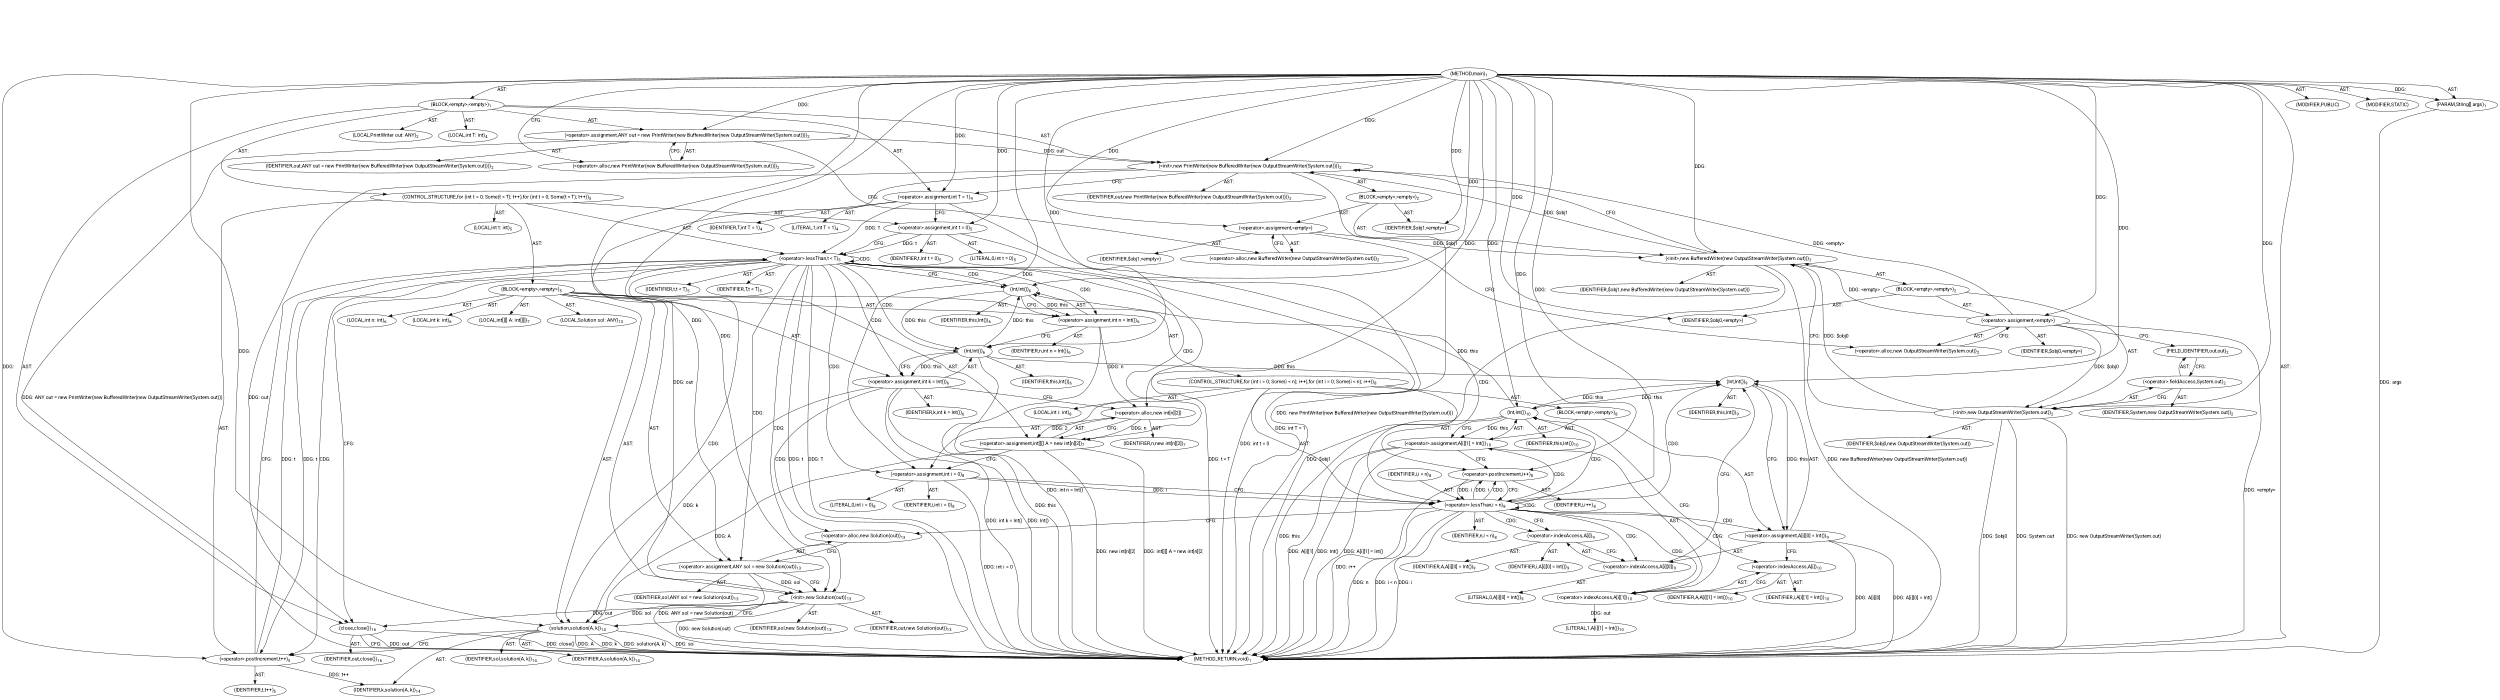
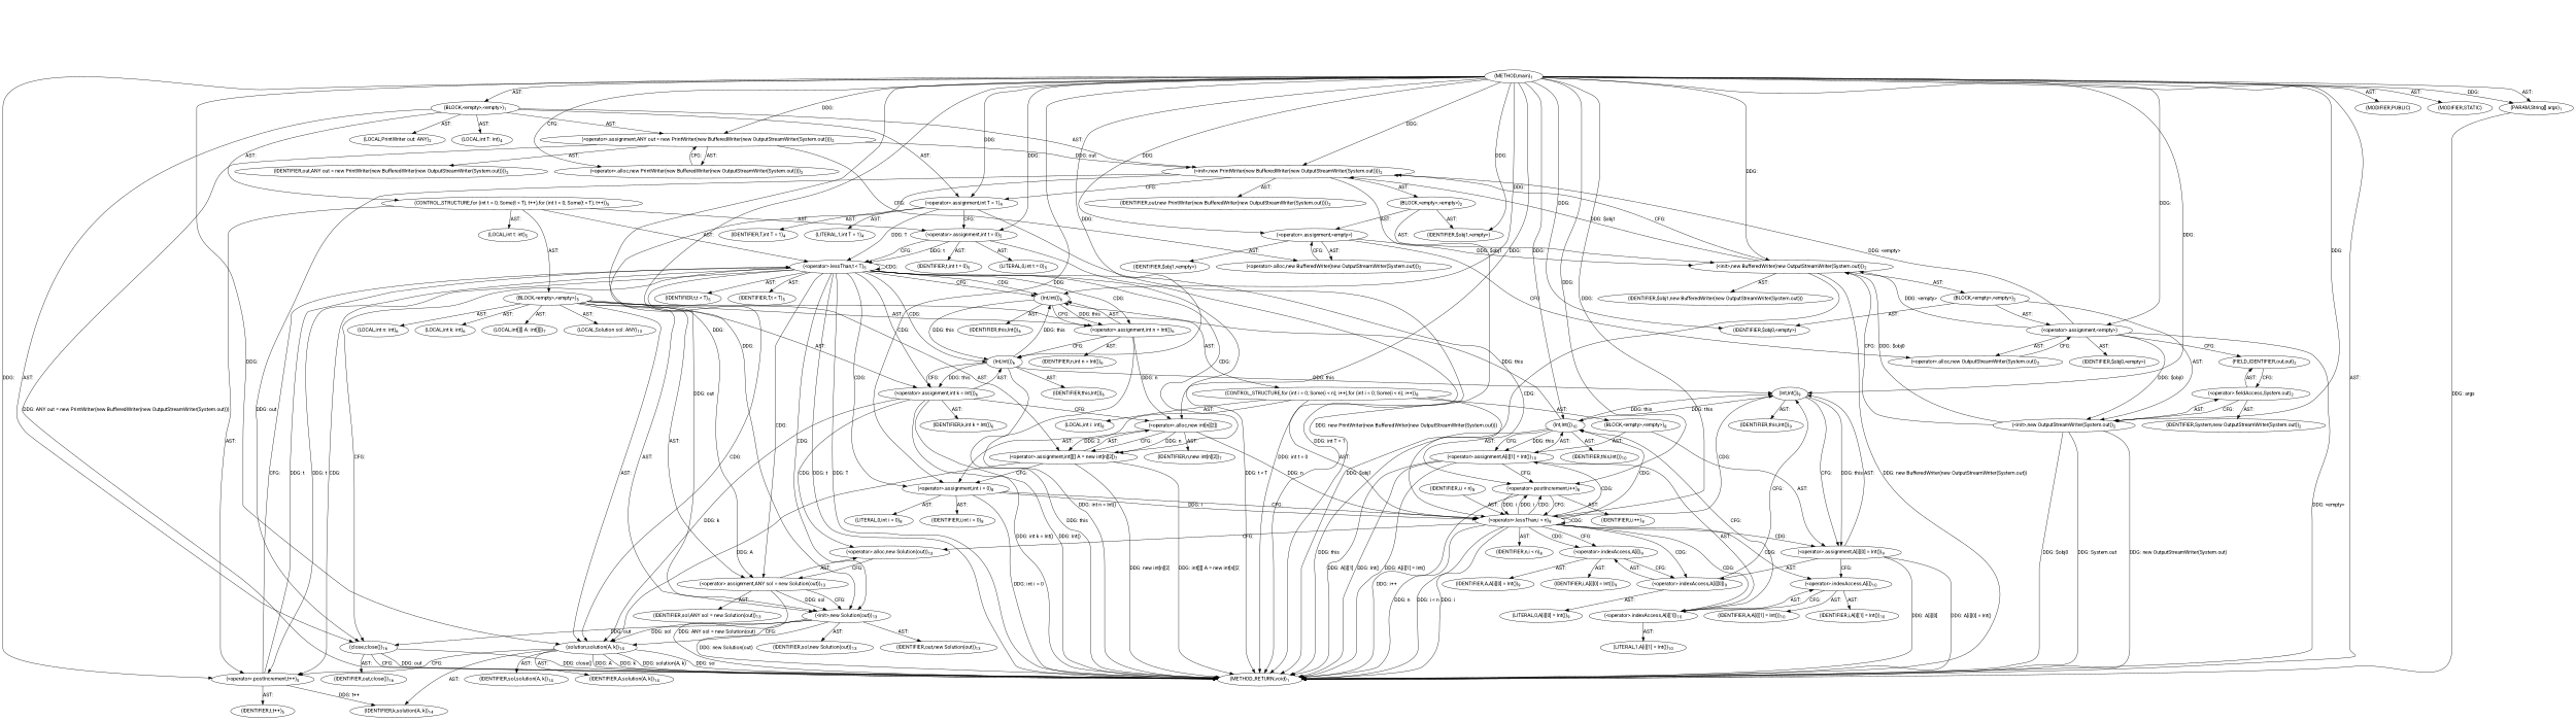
  digraph {
    fontname=Roboto
    node [fontname=Roboto]
    edge [fontname=Roboto]
    n1 [label=<(METHOD,main)<SUB>1</SUB>>]
    n2 [label=<(PARAM,String[] args)<SUB>1</SUB>>]
    n3 [label=<(BLOCK,&lt;empty&gt;,&lt;empty&gt;)<SUB>1</SUB>>]
    n4 [label=<(&lt;operator&gt;.assignment,ANY out = new PrintWriter(new BufferedWriter(new OutputStreamWriter(System.out))))<SUB>2</SUB>>]
    n5 [label=<(&lt;operator&gt;.alloc,new PrintWriter(new BufferedWriter(new OutputStreamWriter(System.out))))<SUB>2</SUB>>]
    n6 [label=<(&lt;init&gt;,new PrintWriter(new BufferedWriter(new OutputStreamWriter(System.out))))<SUB>2</SUB>>]
    n7 [label=<(&lt;operator&gt;.assignment,&lt;empty&gt;)>]
    n8 [label=<(&lt;init&gt;,new BufferedWriter(new OutputStreamWriter(System.out)))<SUB>2</SUB>>]
    n9 [label=<(&lt;operator&gt;.assignment,&lt;empty&gt;)>]
    n10 [label=<(&lt;init&gt;,new OutputStreamWriter(System.out))<SUB>2</SUB>>]
    n11 [label=<(IDENTIFIER,$obj0,&lt;empty&gt;)>]
    n12 [label=<(IDENTIFIER,$obj1,&lt;empty&gt;)>]
    n13 [label=<(&lt;operator&gt;.assignment,int T = 1)<SUB>4</SUB>>]
    n14 [label=<(&lt;operator&gt;.assignment,int t = 0)<SUB>5</SUB>>]
    n15 [label=<(&lt;operator&gt;.postIncrement,t++)<SUB>5</SUB>>]
    n16 [label=<(Int,Int())<SUB>6</SUB>>]
    n17 [label=<(Int,Int())<SUB>6</SUB>>]
    n18 [label=<(&lt;operator&gt;.alloc,new int[n][2])>]
    n19 [label=<(&lt;operator&gt;.assignment,int i = 0)<SUB>8</SUB>>]
    n20 [label=<(&lt;operator&gt;.lessThan,i &lt; n)<SUB>8</SUB>>]
    n21 [label=<(&lt;operator&gt;.postIncrement,i++)<SUB>8</SUB>>]
    n22 [label=<(Int,Int())<SUB>9</SUB>>]
    n23 [label=<(Int,Int())<SUB>10</SUB>>]
    n24 [label=<(&lt;operator&gt;.assignment,ANY sol = new Solution(out))<SUB>13</SUB>>]
    n25 [label=<(&lt;init&gt;,new Solution(out))<SUB>13</SUB>>]
    n26 [label=<(solution,solution(A, k))<SUB>14</SUB>>]
    n27 [label=<(MODIFIER,PUBLIC)>]
    n28 [label=<(MODIFIER,STATIC)>]
    n29 [label=<(METHOD_RETURN,void)<SUB>1</SUB>>]
    n30 [label=<(close,close())<SUB>16</SUB>>]
    n31 [label=<(LOCAL,PrintWriter out: ANY)<SUB>2</SUB>>]
    n32 [label=<(LOCAL,int T: int)<SUB>4</SUB>>]
    n33 [label=<(CONTROL_STRUCTURE,for (int t = 0; Some(t &lt; T); t++),for (int t = 0; Some(t &lt; T); t++))<SUB>5</SUB>>]
    n34 [label=<(IDENTIFIER,out,ANY out = new PrintWriter(new BufferedWriter(new OutputStreamWriter(System.out))))<SUB>2</SUB>>]
    n35 [label=<(&lt;operator&gt;.alloc,new BufferedWriter(new OutputStreamWriter(System.out)))<SUB>2</SUB>>]
    n36 [label=<(IDENTIFIER,out,new PrintWriter(new BufferedWriter(new OutputStreamWriter(System.out))))<SUB>2</SUB>>]
    n37 [label=<(BLOCK,&lt;empty&gt;,&lt;empty&gt;)<SUB>2</SUB>>]
    n38 [label=<(IDENTIFIER,$obj1,&lt;empty&gt;)>]
    n39 [label=<(&lt;operator&gt;.alloc,new OutputStreamWriter(System.out))<SUB>2</SUB>>]
    n40 [label=<(IDENTIFIER,$obj1,new BufferedWriter(new OutputStreamWriter(System.out)))>]
    n41 [label=<(BLOCK,&lt;empty&gt;,&lt;empty&gt;)<SUB>2</SUB>>]
    n42 [label=<(IDENTIFIER,$obj0,&lt;empty&gt;)>]
    n43 [label=<(FIELD_IDENTIFIER,out,out)<SUB>2</SUB>>]
-   n44 [label=<(IDENTIFIER,$obj0,new OutputStreamWriter(System.out))>]
    n45 [label=<(&lt;operator&gt;.fieldAccess,System.out)<SUB>2</SUB>>]
    n46 [label=<(&lt;operator&gt;.lessThan,t &lt; T)<SUB>5</SUB>>]
    n47 [label=<(IDENTIFIER,T,int T = 1)<SUB>4</SUB>>]
    n48 [label=<(LITERAL,1,int T = 1)<SUB>4</SUB>>]
    n49 [label=<(IDENTIFIER,t,int t = 0)<SUB>5</SUB>>]
    n50 [label=<(LITERAL,0,int t = 0)<SUB>5</SUB>>]
    n51 [label=<(IDENTIFIER,t,t &lt; T)<SUB>5</SUB>>]
    n52 [label=<(IDENTIFIER,T,t &lt; T)<SUB>5</SUB>>]
    n53 [label=<(&lt;operator&gt;.assignment,int n = Int())<SUB>6</SUB>>]
    n54 [label=<(&lt;operator&gt;.assignment,int k = Int())<SUB>6</SUB>>]
    n55 [label=<(&lt;operator&gt;.assignment,int[][] A = new int[n][2])<SUB>7</SUB>>]
    n56 [label=<(IDENTIFIER,t,t++)<SUB>5</SUB>>]
    n57 [label=<(IDENTIFIER,k,solution(A, k))<SUB>14</SUB>>]
    n58 [label=<(IDENTIFIER,this,Int())<SUB>6</SUB>>]
    n59 [label=<(IDENTIFIER,this,Int())<SUB>6</SUB>>]
    n60 [label=<(IDENTIFIER,n,new int[n][2])<SUB>7</SUB>>]
    n61 [label=<(IDENTIFIER,i,int i = 0)<SUB>8</SUB>>]
    n62 [label=<(LITERAL,0,int i = 0)<SUB>8</SUB>>]
    n63 [label=<(&lt;operator&gt;.alloc,new Solution(out))<SUB>13</SUB>>]
    n64 [label=<(IDENTIFIER,n,i &lt; n)<SUB>8</SUB>>]
    n65 [label=<(&lt;operator&gt;.assignment,A[i][0] = Int())<SUB>9</SUB>>]
    n66 [label=<(&lt;operator&gt;.indexAccess,A[i][0])<SUB>9</SUB>>]
    n67 [label=<(&lt;operator&gt;.indexAccess,A[i])<SUB>9</SUB>>]
    n68 [label=<(&lt;operator&gt;.assignment,A[i][1] = Int())<SUB>10</SUB>>]
    n69 [label=<(&lt;operator&gt;.indexAccess,A[i][1])<SUB>10</SUB>>]
    n70 [label=<(&lt;operator&gt;.indexAccess,A[i])<SUB>10</SUB>>]
    n71 [label=<(IDENTIFIER,i,i++)<SUB>8</SUB>>]
    n72 [label=<(IDENTIFIER,this,Int())<SUB>9</SUB>>]
    n73 [label=<(IDENTIFIER,this,Int())<SUB>10</SUB>>]
    n74 [label=<(IDENTIFIER,sol,ANY sol = new Solution(out))<SUB>13</SUB>>]
    n75 [label=<(IDENTIFIER,sol,new Solution(out))<SUB>13</SUB>>]
    n76 [label=<(IDENTIFIER,out,new Solution(out))<SUB>13</SUB>>]
    n77 [label=<(IDENTIFIER,sol,solution(A, k))<SUB>14</SUB>>]
    n78 [label=<(IDENTIFIER,A,solution(A, k))<SUB>14</SUB>>]
    n79 [label=<(IDENTIFIER,out,close())<SUB>16</SUB>>]
    n80 [label=<(LOCAL,int t: int)<SUB>5</SUB>>]
    n81 [label=<(BLOCK,&lt;empty&gt;,&lt;empty&gt;)<SUB>5</SUB>>]
    n82 [label=<(IDENTIFIER,System,new OutputStreamWriter(System.out))<SUB>2</SUB>>]
    n83 [label=<(LOCAL,int n: int)<SUB>6</SUB>>]
    n84 [label=<(LOCAL,int k: int)<SUB>6</SUB>>]
    n85 [label=<(LOCAL,int[][] A: int[][])<SUB>7</SUB>>]
    n86 [label=<(CONTROL_STRUCTURE,for (int i = 0; Some(i &lt; n); i++),for (int i = 0; Some(i &lt; n); i++))<SUB>8</SUB>>]
    n87 [label=<(LOCAL,Solution sol: ANY)<SUB>13</SUB>>]
    n88 [label=<(IDENTIFIER,n,int n = Int())<SUB>6</SUB>>]
    n89 [label=<(IDENTIFIER,k,int k = Int())<SUB>6</SUB>>]
    n90 [label=<(LOCAL,int i: int)<SUB>8</SUB>>]
    n91 [label=<(BLOCK,&lt;empty&gt;,&lt;empty&gt;)<SUB>8</SUB>>]
    n92 [label=<(IDENTIFIER,i,i &lt; n)<SUB>8</SUB>>]
    n93 [label=<(LITERAL,0,A[i][0] = Int())<SUB>9</SUB>>]
    n94 [label=<(IDENTIFIER,A,A[i][0] = Int())<SUB>9</SUB>>]
    n95 [label=<(IDENTIFIER,i,A[i][0] = Int())<SUB>9</SUB>>]
    n96 [label=<(LITERAL,1,A[i][1] = Int())<SUB>10</SUB>>]
    n97 [label=<(IDENTIFIER,A,A[i][1] = Int())<SUB>10</SUB>>]
    n98 [label=<(IDENTIFIER,i,A[i][1] = Int())<SUB>10</SUB>>]
    n1 -> n2 [label="AST: "]
    n1 -> n2 [label="DDG: "]
    n1 -> n3 [label="AST: "]
    n1 -> n4 [label="DDG: "]
    n1 -> n5 [label="CFG: "]
    n1 -> n6 [label="DDG: "]
    n1 -> n7 [label="DDG: "]
    n1 -> n8 [label="DDG: "]
    n1 -> n9 [label="DDG: "]
    n1 -> n10 [label="DDG: "]
    n1 -> n11 [label="DDG: "]
    n1 -> n12 [label="DDG: "]
    n1 -> n13 [label="DDG: "]
    n1 -> n14 [label="DDG: "]
    n1 -> n15 [label="DDG: "]
    n1 -> n16 [label="DDG: "]
    n1 -> n17 [label="DDG: "]
    n1 -> n18 [label="DDG: "]
    n1 -> n19 [label="DDG: "]
    n1 -> n20 [label="DDG: "]
    n1 -> n21 [label="DDG: "]
    n1 -> n22 [label="DDG: "]
    n1 -> n23 [label="DDG: "]
    n1 -> n24 [label="DDG: "]
    n1 -> n25 [label="DDG: "]
    n1 -> n26 [label="DDG: "]
    n1 -> n27 [label="AST: "]
    n1 -> n28 [label="AST: "]
    n1 -> n29 [label="AST: "]
    n2 -> n29 [label="DDG: args"]
    n3 -> n4 [label="AST: "]
    n3 -> n6 [label="AST: "]
    n3 -> n13 [label="AST: "]
    n3 -> n30 [label="AST: "]
    n3 -> n31 [label="AST: "]
    n3 -> n32 [label="AST: "]
    n3 -> n33 [label="AST: "]
    n4 -> n5 [label="AST: "]
    n4 -> n6 [label="DDG: out"]
    n4 -> n29 [label="DDG: ANY out = new PrintWriter(new BufferedWriter(new OutputStreamWriter(System.out)))"]
    n4 -> n34 [label="AST: "]
    n4 -> n35 [label="CFG: "]
    n5 -> n4 [label="CFG: "]
    n6 -> n13 [label="CFG: "]
    n6 -> n25 [label="DDG: out"]
    n6 -> n29 [label="DDG: new PrintWriter(new BufferedWriter(new OutputStreamWriter(System.out)))"]
    n6 -> n30 [label="DDG: out"]
    n6 -> n36 [label="AST: "]
    n6 -> n37 [label="AST: "]
    n7 -> n8 [label="DDG: $obj1"]
    n7 -> n35 [label="AST: "]
    n7 -> n38 [label="AST: "]
    n7 -> n39 [label="CFG: "]
    n8 -> n6 [label="CFG: "]
    n8 -> n6 [label="DDG: $obj1"]
    n8 -> n29 [label="DDG: $obj1"]
    n8 -> n29 [label="DDG: new BufferedWriter(new OutputStreamWriter(System.out))"]
    n8 -> n40 [label="AST: "]
    n8 -> n41 [label="AST: "]
    n9 -> n6 [label="DDG: &lt;empty&gt;"]
    n9 -> n8 [label="DDG: &lt;empty&gt;"]
    n9 -> n10 [label="DDG: $obj0"]
    n9 -> n29 [label="DDG: &lt;empty&gt;"]
    n9 -> n39 [label="AST: "]
    n9 -> n42 [label="AST: "]
    n9 -> n43 [label="CFG: "]
    n10 -> n8 [label="CFG: "]
    n10 -> n8 [label="DDG: $obj0"]
    n10 -> n29 [label="DDG: $obj0"]
    n10 -> n29 [label="DDG: System.out"]
    n10 -> n29 [label="DDG: new OutputStreamWriter(System.out)"]
-   n10 -> n44 [label="AST: "]
    n10 -> n45 [label="AST: "]
    n13 -> n14 [label="CFG: "]
    n13 -> n29 [label="DDG: int T = 1"]
    n13 -> n46 [label="DDG: T"]
    n13 -> n47 [label="AST: "]
    n13 -> n48 [label="AST: "]
    n14 -> n29 [label="DDG: int t = 0"]
    n14 -> n46 [label="CFG: "]
    n14 -> n46 [label="DDG: t"]
    n14 -> n49 [label="AST: "]
    n14 -> n50 [label="AST: "]
    n15 -> n46 [label="CFG: "]
    n15 -> n46 [label="DDG: t"]
    n15 -> n56 [label="AST: "]
    n15 -> n57 [label="DDG: t++"]
    n16 -> n17 [label="DDG: this"]
    n16 -> n53 [label="CFG: "]
    n16 -> n53 [label="DDG: this"]
    n16 -> n58 [label="AST: "]
    n17 -> n16 [label="DDG: this"]
    n17 -> n22 [label="DDG: this"]
    n17 -> n29 [label="DDG: this"]
    n17 -> n54 [label="CFG: "]
    n17 -> n54 [label="DDG: this"]
    n17 -> n59 [label="AST: "]
+   n18 -> n20 [label="DDG: n"]
    n18 -> n55 [label="CFG: "]
    n18 -> n55 [label="DDG: n"]
    n18 -> n55 [label="DDG: 2"]
    n18 -> n60 [label="AST: "]
    n19 -> n20 [label="CFG: "]
    n19 -> n20 [label="DDG: i"]
    n19 -> n29 [label="DDG: int i = 0"]
    n19 -> n61 [label="AST: "]
    n19 -> n62 [label="AST: "]
    n20 -> n20 [label="CDG: "]
    n20 -> n21 [label="DDG: i"]
    n20 -> n21 [label="CDG: "]
    n20 -> n22 [label="CDG: "]
    n20 -> n23 [label="CDG: "]
    n20 -> n29 [label="DDG: i"]
    n20 -> n29 [label="DDG: n"]
    n20 -> n29 [label="DDG: i &lt; n"]
    n20 -> n63 [label="CFG: "]
    n20 -> n64 [label="AST: "]
    n20 -> n65 [label="CDG: "]
    n20 -> n66 [label="CDG: "]
    n20 -> n67 [label="CFG: "]
    n20 -> n67 [label="CDG: "]
    n20 -> n68 [label="CDG: "]
    n20 -> n69 [label="CDG: "]
    n20 -> n70 [label="CDG: "]
    n21 -> n20 [label="CFG: "]
    n21 -> n20 [label="DDG: i"]
    n21 -> n29 [label="DDG: i++"]
    n21 -> n71 [label="AST: "]
    n22 -> n23 [label="DDG: this"]
    n22 -> n65 [label="CFG: "]
    n22 -> n65 [label="DDG: this"]
    n22 -> n72 [label="AST: "]
    n23 -> n16 [label="DDG: this"]
    n23 -> n22 [label="DDG: this"]
    n23 -> n29 [label="DDG: this"]
    n23 -> n68 [label="CFG: "]
    n23 -> n68 [label="DDG: this"]
    n23 -> n73 [label="AST: "]
    n24 -> n25 [label="CFG: "]
    n24 -> n25 [label="DDG: sol"]
    n24 -> n29 [label="DDG: ANY sol = new Solution(out)"]
    n24 -> n63 [label="AST: "]
    n24 -> n74 [label="AST: "]
    n25 -> n26 [label="CFG: "]
    n25 -> n26 [label="DDG: sol"]
    n25 -> n29 [label="DDG: new Solution(out)"]
    n25 -> n30 [label="DDG: out"]
    n25 -> n75 [label="AST: "]
    n25 -> n76 [label="AST: "]
    n26 -> n15 [label="CFG: "]
    n26 -> n29 [label="DDG: sol"]
    n26 -> n29 [label="DDG: A"]
    n26 -> n29 [label="DDG: k"]
    n26 -> n29 [label="DDG: solution(A, k)"]
    n26 -> n57 [label="AST: "]
    n26 -> n77 [label="AST: "]
    n26 -> n78 [label="AST: "]
    n30 -> n29 [label="CFG: "]
    n30 -> n29 [label="DDG: out"]
    n30 -> n29 [label="DDG: close()"]
    n30 -> n79 [label="AST: "]
    n33 -> n14 [label="AST: "]
    n33 -> n15 [label="AST: "]
    n33 -> n46 [label="AST: "]
    n33 -> n80 [label="AST: "]
    n33 -> n81 [label="AST: "]
    n35 -> n7 [label="CFG: "]
    n37 -> n7 [label="AST: "]
    n37 -> n8 [label="AST: "]
    n37 -> n12 [label="AST: "]
    n39 -> n9 [label="CFG: "]
    n41 -> n9 [label="AST: "]
    n41 -> n10 [label="AST: "]
    n41 -> n11 [label="AST: "]
    n43 -> n45 [label="CFG: "]
    n45 -> n10 [label="CFG: "]
    n45 -> n43 [label="AST: "]
    n45 -> n82 [label="AST: "]
    n46 -> n15 [label="DDG: t"]
    n46 -> n15 [label="CDG: "]
    n46 -> n16 [label="CFG: "]
    n46 -> n16 [label="CDG: "]
    n46 -> n17 [label="CDG: "]
    n46 -> n19 [label="CDG: "]
    n46 -> n20 [label="CDG: "]
    n46 -> n24 [label="CDG: "]
    n46 -> n25 [label="CDG: "]
    n46 -> n26 [label="CDG: "]
    n46 -> n29 [label="DDG: t"]
    n46 -> n29 [label="DDG: T"]
    n46 -> n29 [label="DDG: t &lt; T"]
    n46 -> n30 [label="CFG: "]
    n46 -> n46 [label="CDG: "]
    n46 -> n51 [label="AST: "]
    n46 -> n52 [label="AST: "]
    n46 -> n53 [label="CDG: "]
    n46 -> n54 [label="CDG: "]
    n46 -> n55 [label="CDG: "]
    n53 -> n16 [label="AST: "]
    n53 -> n17 [label="CFG: "]
    n53 -> n18 [label="DDG: n"]
    n53 -> n29 [label="DDG: int n = Int()"]
    n53 -> n88 [label="AST: "]
    n54 -> n17 [label="AST: "]
    n54 -> n18 [label="CFG: "]
    n54 -> n26 [label="DDG: k"]
    n54 -> n29 [label="DDG: Int()"]
    n54 -> n29 [label="DDG: int k = Int()"]
    n54 -> n63 [label="CDG: "]
    n54 -> n89 [label="AST: "]
    n55 -> n18 [label="AST: "]
    n55 -> n19 [label="CFG: "]
    n55 -> n26 [label="DDG: A"]
    n55 -> n29 [label="DDG: new int[n][2]"]
    n55 -> n29 [label="DDG: int[][] A = new int[n][2]"]
    n63 -> n24 [label="CFG: "]
    n65 -> n22 [label="AST: "]
    n65 -> n29 [label="DDG: A[i][0]"]
    n65 -> n29 [label="DDG: A[i][0] = Int()"]
    n65 -> n66 [label="AST: "]
    n65 -> n70 [label="CFG: "]
    n66 -> n22 [label="CFG: "]
    n66 -> n67 [label="AST: "]
    n66 -> n93 [label="AST: "]
    n67 -> n66 [label="CFG: "]
    n67 -> n94 [label="AST: "]
    n67 -> n95 [label="AST: "]
    n68 -> n21 [label="CFG: "]
    n68 -> n23 [label="AST: "]
    n68 -> n29 [label="DDG: A[i][1]"]
    n68 -> n29 [label="DDG: Int()"]
    n68 -> n29 [label="DDG: A[i][1] = Int()"]
    n68 -> n69 [label="AST: "]
    n69 -> n23 [label="CFG: "]
    n69 -> n70 [label="AST: "]
-   n69 -> n96 [label="DDG: out"]
+   n69 -> n96 [label="AST: "]
    n70 -> n69 [label="CFG: "]
    n70 -> n97 [label="AST: "]
    n70 -> n98 [label="AST: "]
    n81 -> n24 [label="AST: "]
    n81 -> n25 [label="AST: "]
    n81 -> n26 [label="AST: "]
    n81 -> n53 [label="AST: "]
    n81 -> n54 [label="AST: "]
    n81 -> n55 [label="AST: "]
    n81 -> n83 [label="AST: "]
    n81 -> n84 [label="AST: "]
    n81 -> n85 [label="AST: "]
    n81 -> n86 [label="AST: "]
    n81 -> n87 [label="AST: "]
    n86 -> n19 [label="AST: "]
    n86 -> n20 [label="AST: "]
    n86 -> n21 [label="AST: "]
    n86 -> n90 [label="AST: "]
    n86 -> n91 [label="AST: "]
    n91 -> n65 [label="AST: "]
    n91 -> n68 [label="AST: "]
    n92 -> n20 [label="AST: "]
  }
